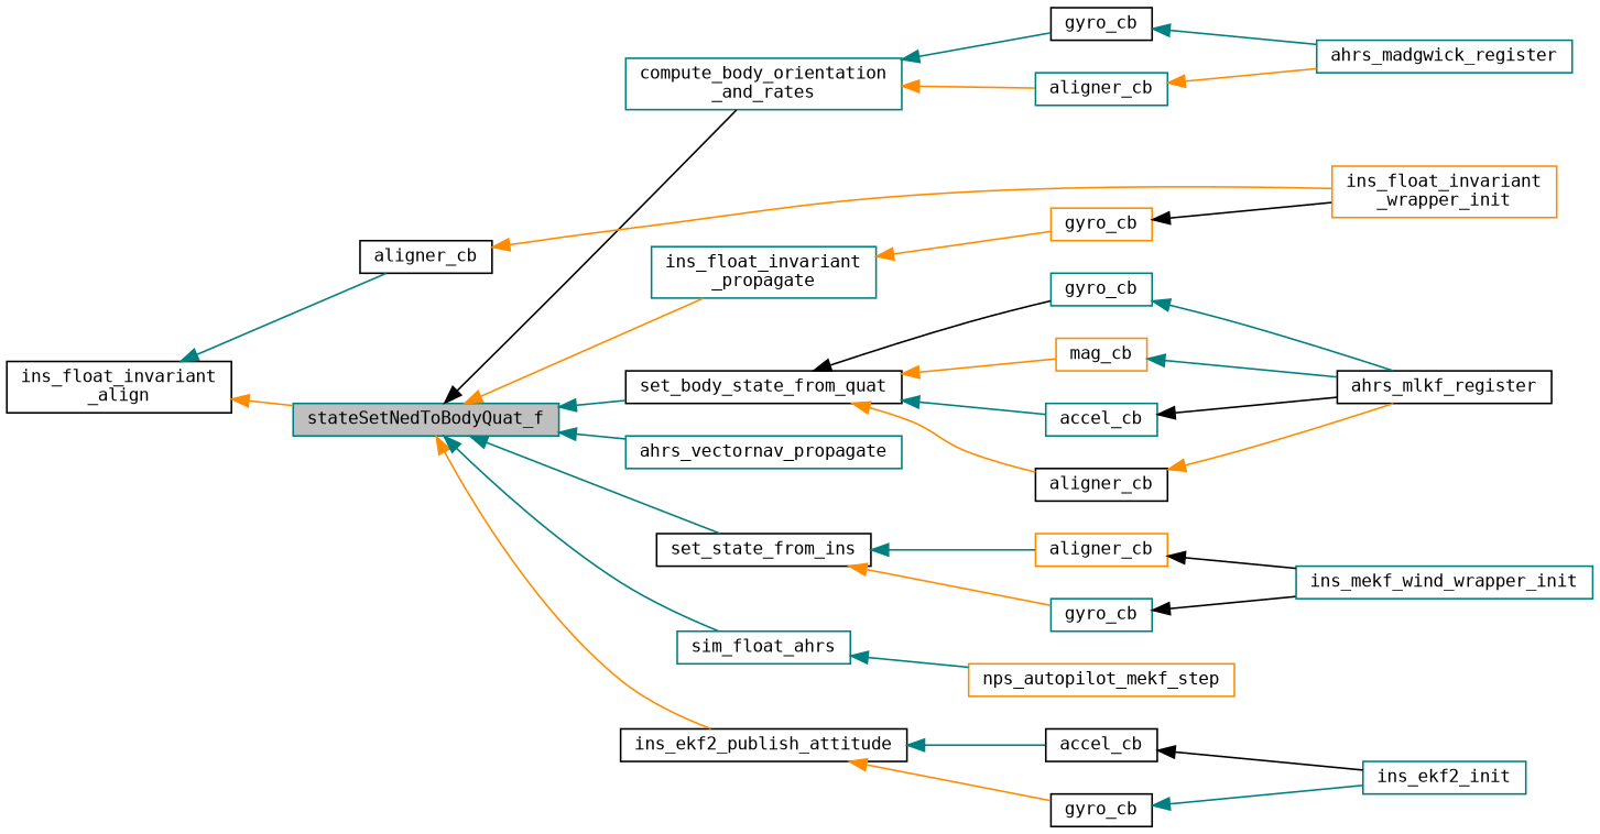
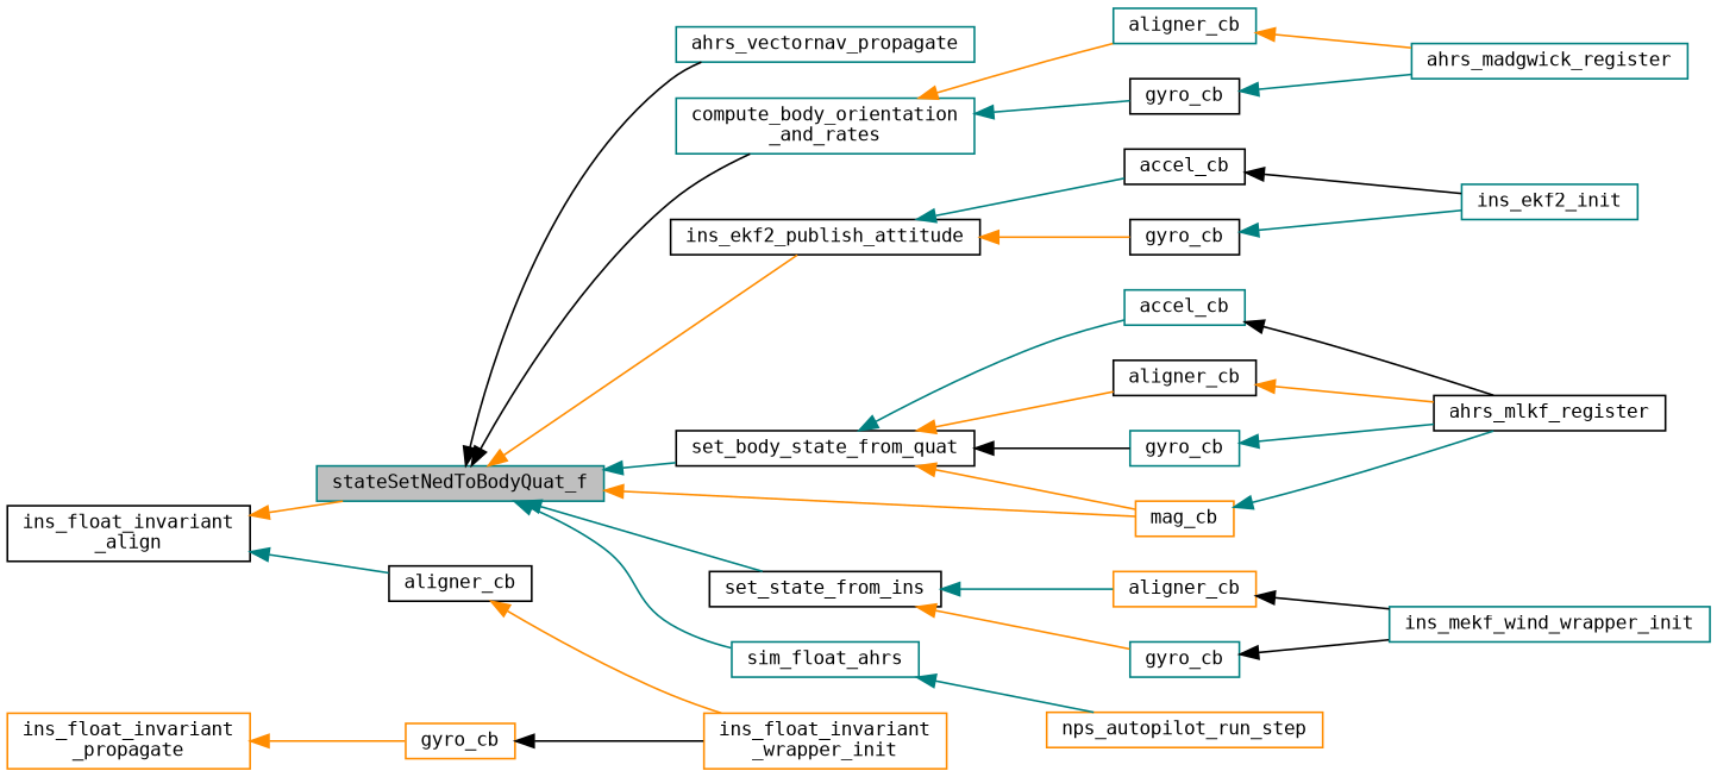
  digraph {
    fontname="DejaVu Sans Mono"
    rankdir=LR
    node [color=teal fillcolor=white fontname="DejaVu Sans Mono" fontsize=10 shape=record style=filled]
    edge [color=teal dir=back fontname="DejaVu Sans Mono" fontsize=10 labelfontname=FreeSans labelfontsize=10 style=solid]
    n1 [fillcolor=grey75 fontcolor=black height=0.2 label=stateSetNedToBodyQuat_f width=0.4]
    n2 [height=0.2 label=ahrs_vectornav_propagate width=0.4]
    n3 [height=0.2 label="compute_body_orientation\l_and_rates" width=0.4]
    n4 [color=black height=0.2 label=ins_ekf2_publish_attitude width=0.4]
-   n5 [height=0.2 label="ins_float_invariant\l_propagate" width=0.4]
+   n5 [color=darkorange height=0.2 label="ins_float_invariant\l_propagate" width=0.4]
    n6 [color=black height=0.2 label=set_body_state_from_quat width=0.4]
    n7 [color=black height=0.2 label=set_state_from_ins width=0.4]
    n8 [height=0.2 label=sim_float_ahrs width=0.4]
    n9 [height=0.2 label=aligner_cb width=0.4]
    n10 [color=black height=0.2 label=gyro_cb width=0.4]
    n11 [color=black height=0.2 label=accel_cb width=0.4]
    n12 [color=black height=0.2 label=gyro_cb width=0.4]
    n13 [color=black height=0.2 label="ins_float_invariant\l_align" width=0.4]
    n14 [color=black height=0.2 label=aligner_cb width=0.4]
    n15 [color=darkorange height=0.2 label=gyro_cb width=0.4]
    n16 [height=0.2 label=accel_cb width=0.4]
    n17 [color=black height=0.2 label=aligner_cb width=0.4]
    n18 [height=0.2 label=gyro_cb width=0.4]
    n19 [color=darkorange height=0.2 label=mag_cb width=0.4]
    n20 [color=darkorange height=0.2 label=aligner_cb width=0.4]
    n21 [height=0.2 label=gyro_cb width=0.4]
-   n22 [color=darkorange height=0.2 label=nps_autopilot_mekf_step width=0.4]
+   n22 [color=darkorange height=0.2 label=nps_autopilot_run_step width=0.4]
    n23 [height=0.2 label=ahrs_madgwick_register width=0.4]
    n24 [height=0.2 label=ins_ekf2_init width=0.4]
    n25 [color=darkorange height=0.2 label="ins_float_invariant\l_wrapper_init" width=0.4]
    n26 [color=black height=0.2 label=ahrs_mlkf_register width=0.4]
    n27 [height=0.2 label=ins_mekf_wind_wrapper_init width=0.4]
-   n1 -> n2
+   n1 -> n2 [color=black]
    n1 -> n3 [color=black]
    n1 -> n4 [color=darkorange]
-   n1 -> n5 [color=darkorange]
+   n1 -> n19 [color=darkorange]
    n1 -> n6
    n1 -> n7
    n1 -> n8
    n3 -> n9 [color=darkorange]
    n3 -> n10
    n4 -> n11
    n4 -> n12 [color=darkorange]
    n5 -> n15 [color=darkorange]
    n6 -> n16
    n6 -> n17 [color=darkorange]
    n6 -> n18 [color=black]
    n6 -> n19 [color=darkorange]
    n7 -> n20
    n7 -> n21 [color=darkorange]
    n8 -> n22
    n9 -> n23 [color=darkorange]
    n10 -> n23
    n11 -> n24 [color=black]
    n12 -> n24
    n13 -> n1 [color=darkorange]
    n13 -> n14
    n14 -> n25 [color=darkorange]
    n15 -> n25 [color=black]
    n16 -> n26 [color=black]
    n17 -> n26 [color=darkorange]
    n18 -> n26
    n19 -> n26
    n20 -> n27 [color=black]
    n21 -> n27 [color=black]
  }
